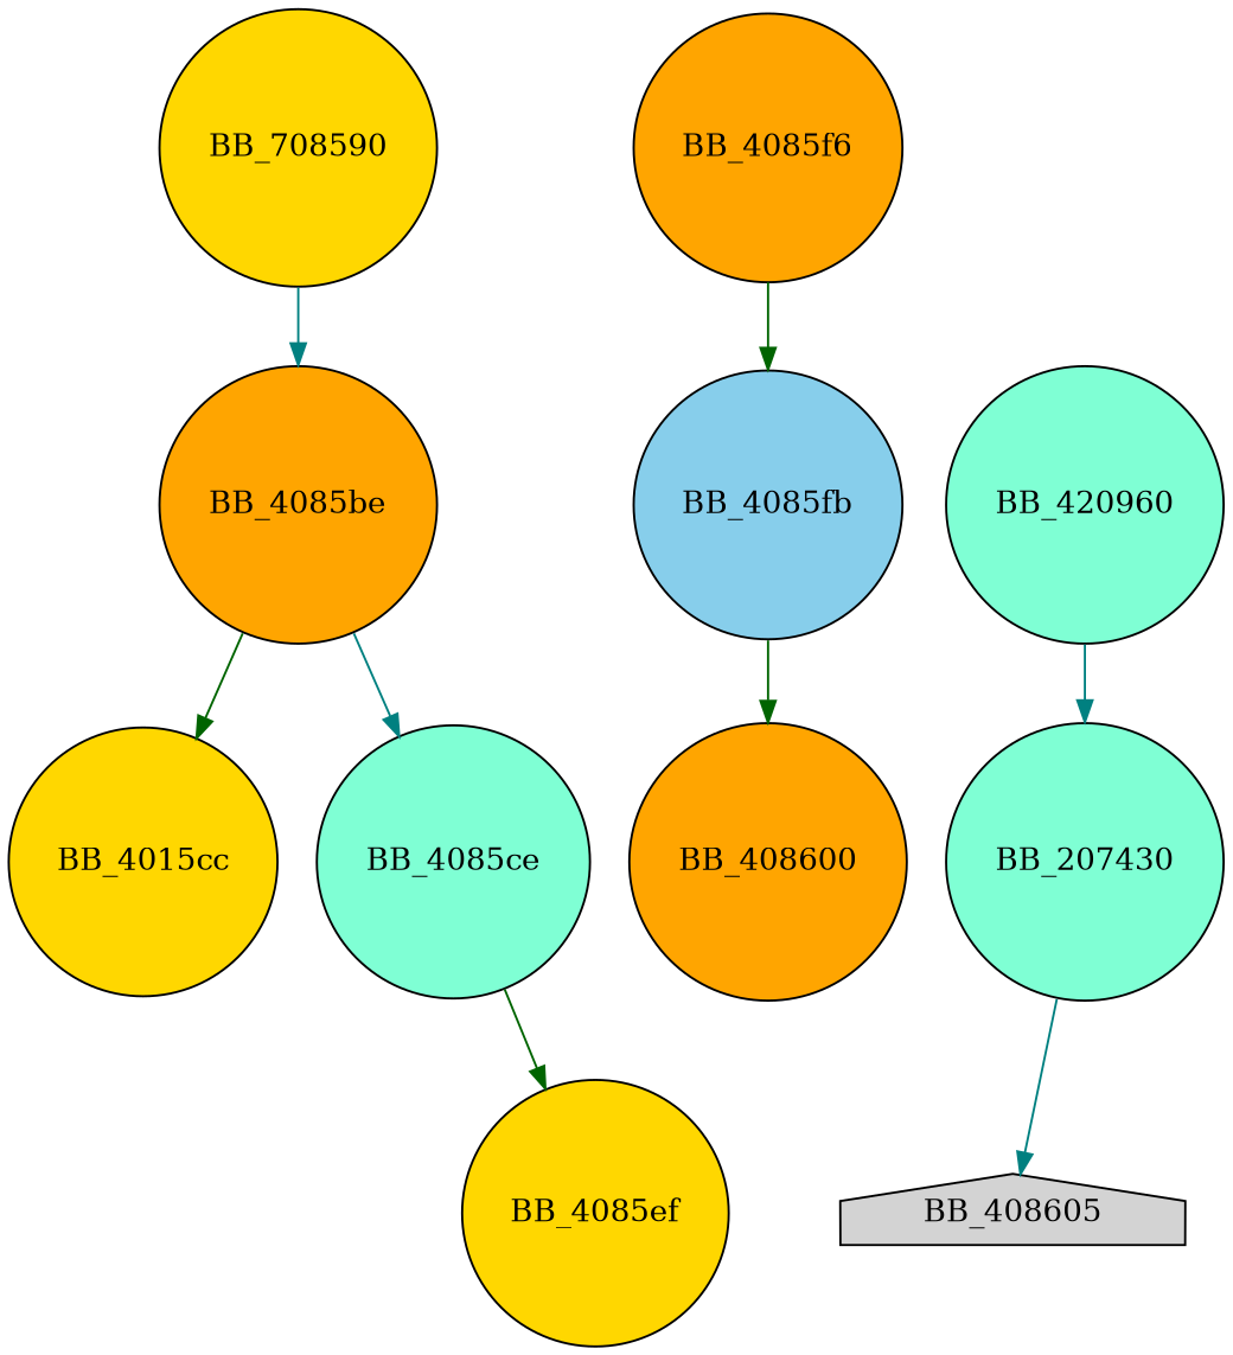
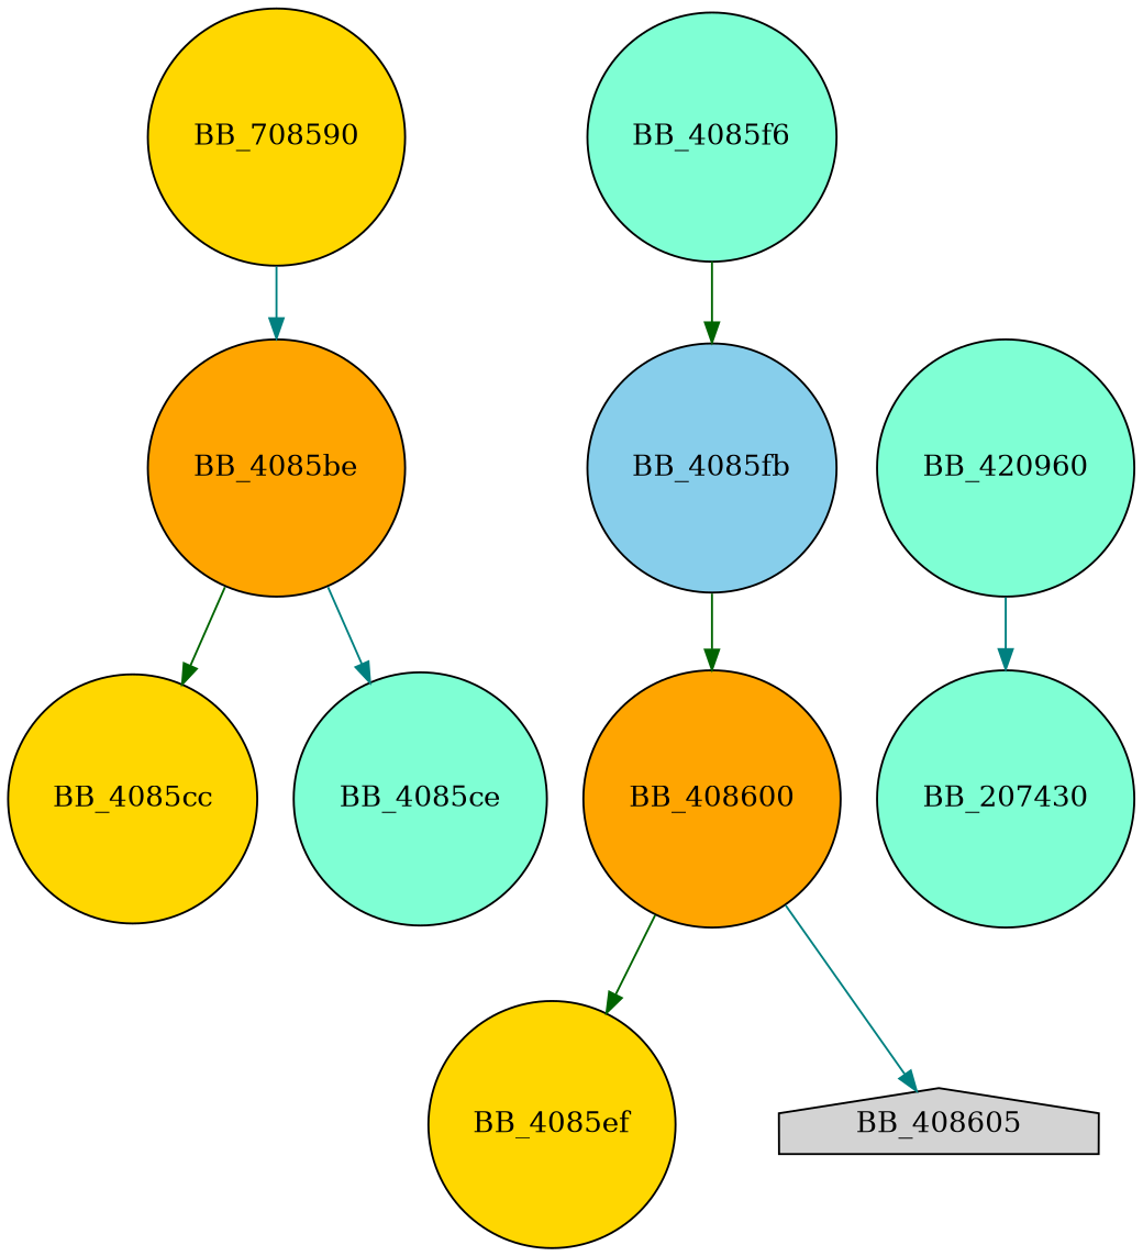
  digraph {
    node [fillcolor=gold shape=circle style=filled]
    edge [color=teal]
    n1 [label=BB_708590]
    BB_4085be [fillcolor=orange]
-   BB_4085cc [label=BB_4015cc]
+   BB_4085cc
    BB_4085ce [fillcolor=aquamarine]
    BB_4085ef
-   BB_4085f6 [fillcolor=orange]
+   BB_4085f6 [fillcolor=aquamarine]
    BB_4085fb [fillcolor=skyblue]
    BB_408600 [fillcolor=orange]
    BB_408605 [fillcolor=lightgrey shape=house]
    BB_420960 [fillcolor=aquamarine]
    n11 [fillcolor=aquamarine label=BB_207430]
    n1 -> BB_4085be
    BB_4085be -> BB_4085cc [color=darkgreen]
    BB_4085be -> BB_4085ce
-   BB_4085ce -> BB_4085ef [color=darkgreen]
+   BB_408600 -> BB_4085ef [color=darkgreen]
    BB_4085f6 -> BB_4085fb [color=darkgreen]
    BB_4085fb -> BB_408600 [color=darkgreen]
-   n11 -> BB_408605
+   BB_408600 -> BB_408605
    BB_420960 -> n11
  }
